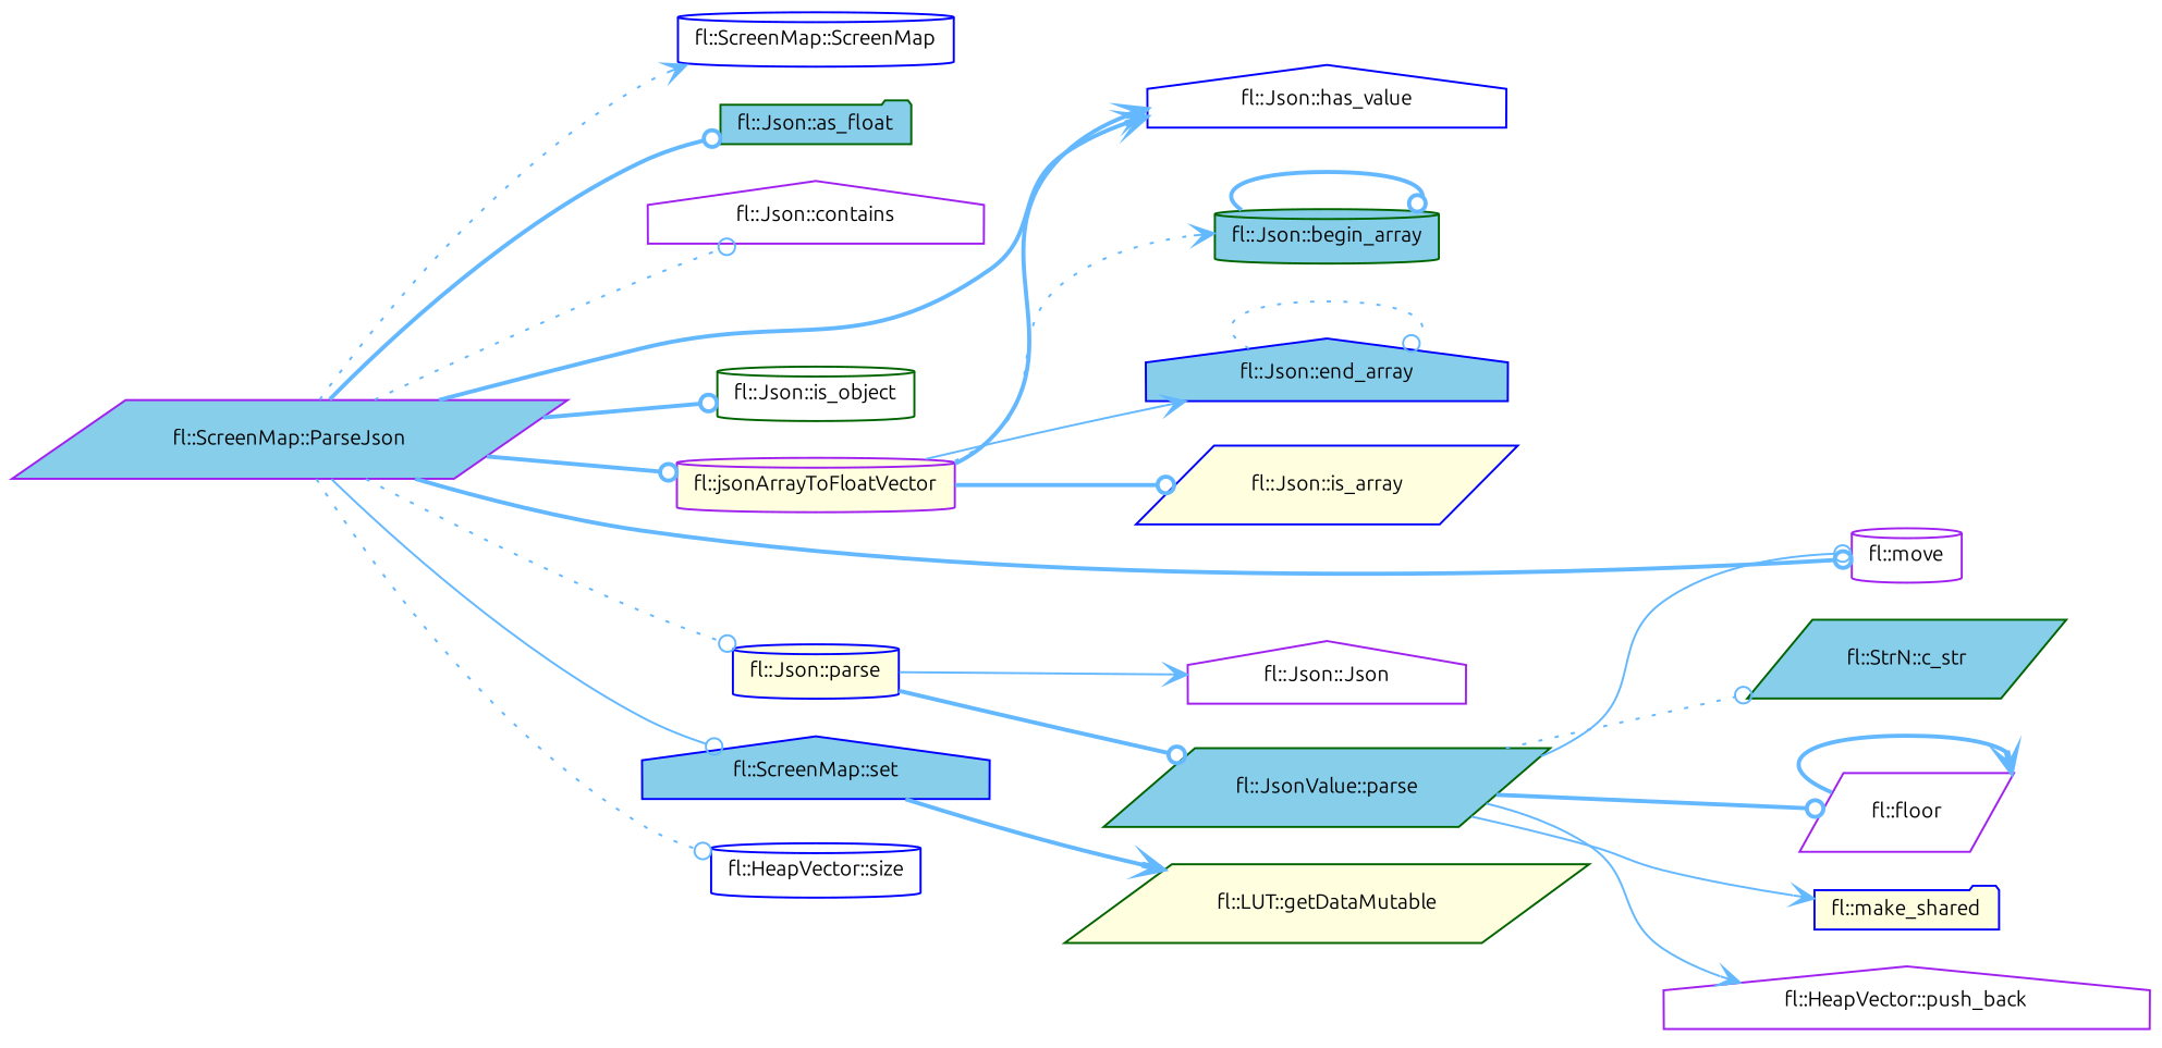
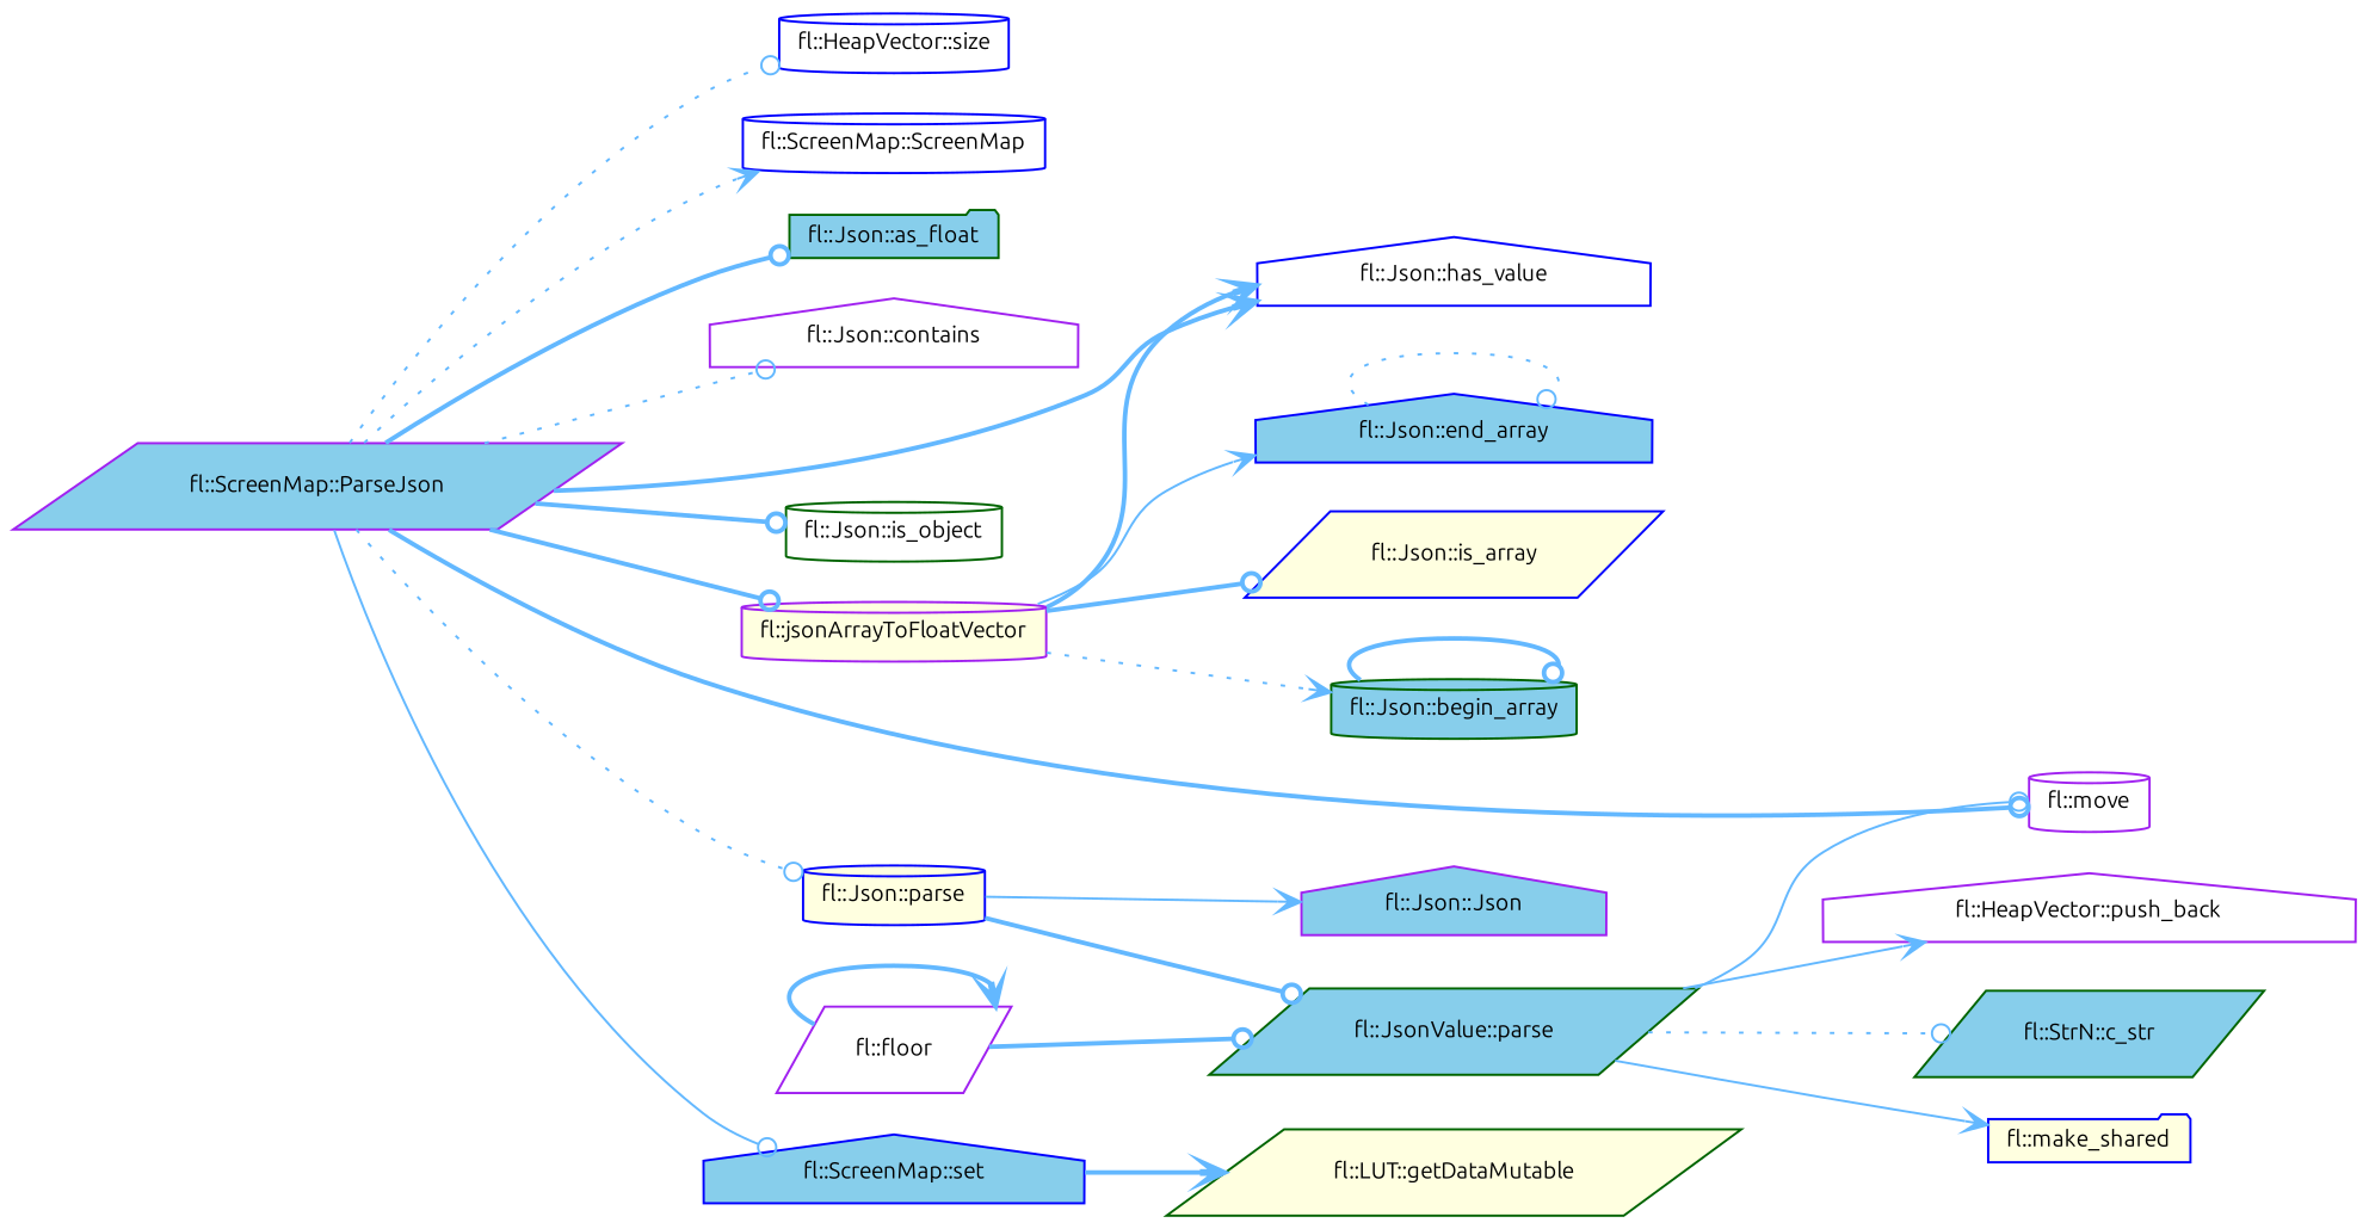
  digraph {
    fontname=Ubuntu
    rankdir=LR
    node [color=blue fillcolor=white fontname=Ubuntu fontsize=10 shape=cylinder style=filled]
    edge [arrowhead=odot color=steelblue1 fontname=Ubuntu fontsize=10 labelfontname=Helvetica labelfontsize=10 style=bold]
    n1 [color=purple fillcolor=skyblue fontcolor=black height=0.2 label="fl::ScreenMap::ParseJson" shape=parallelogram width=0.4]
    n2 [height=0.2 label="fl::ScreenMap::ScreenMap" width=0.4]
    n3 [color=darkgreen fillcolor=skyblue height=0.2 label="fl::Json::as_float" shape=folder width=0.4]
    n4 [color=purple height=0.2 label="fl::Json::contains" shape=house width=0.4]
    n5 [height=0.2 label="fl::Json::has_value" shape=house width=0.4]
    n6 [color=darkgreen height=0.2 label="fl::Json::is_object" width=0.4]
    n7 [color=purple fillcolor=lightyellow height=0.2 label="fl::jsonArrayToFloatVector" width=0.4]
    n8 [color=purple height=0.2 label="fl::move" width=0.4]
    n9 [fillcolor=lightyellow height=0.2 label="fl::Json::parse" width=0.4]
    n10 [fillcolor=skyblue height=0.2 label="fl::ScreenMap::set" shape=house width=0.4]
    n11 [height=0.2 label="fl::HeapVector::size" width=0.4]
    n12 [color=darkgreen fillcolor=skyblue height=0.2 label="fl::Json::begin_array" width=0.4]
    n13 [fillcolor=skyblue height=0.2 label="fl::Json::end_array" shape=house width=0.4]
    n14 [fillcolor=lightyellow height=0.2 label="fl::Json::is_array" shape=parallelogram width=0.4]
-   n15 [color=purple height=0.2 label="fl::Json::Json" shape=house width=0.4]
+   n15 [color=purple fillcolor=skyblue height=0.2 label="fl::Json::Json" shape=house width=0.4]
    n16 [color=darkgreen fillcolor=skyblue height=0.2 label="fl::JsonValue::parse" shape=parallelogram width=0.4]
    n17 [color=darkgreen fillcolor=lightyellow height=0.2 label="fl::LUT::getDataMutable" shape=parallelogram width=0.4]
    n18 [color=darkgreen fillcolor=skyblue height=0.2 label="fl::StrN::c_str" shape=parallelogram width=0.4]
    n19 [color=purple height=0.2 label="fl::floor" shape=parallelogram width=0.4]
    n20 [fillcolor=lightyellow height=0.2 label="fl::make_shared" shape=folder width=0.4]
    n21 [color=purple height=0.2 label="fl::HeapVector::push_back" shape=house width=0.4]
    n1 -> n2 [arrowhead=vee style=dotted]
    n1 -> n3
    n1 -> n4 [style=dotted]
    n1 -> n5 [arrowhead=vee]
    n1 -> n6
    n1 -> n7
    n1 -> n8
    n1 -> n9 [style=dotted]
    n1 -> n10 [style=solid]
    n1 -> n11 [style=dotted]
    n7 -> n5 [arrowhead=vee]
    n7 -> n12 [arrowhead=vee style=dotted]
    n7 -> n13 [arrowhead=vee style=solid]
    n7 -> n14
    n9 -> n15 [arrowhead=vee style=solid]
    n9 -> n16
    n10 -> n17 [arrowhead=vee]
    n12 -> n12
    n13 -> n13 [style=dotted]
    n16 -> n8 [style=solid]
    n16 -> n18 [style=dotted]
-   n16 -> n19
+   n19 -> n16
    n16 -> n20 [arrowhead=vee style=solid]
    n16 -> n21 [arrowhead=vee style=solid]
    n19 -> n19 [arrowhead=vee]
  }
